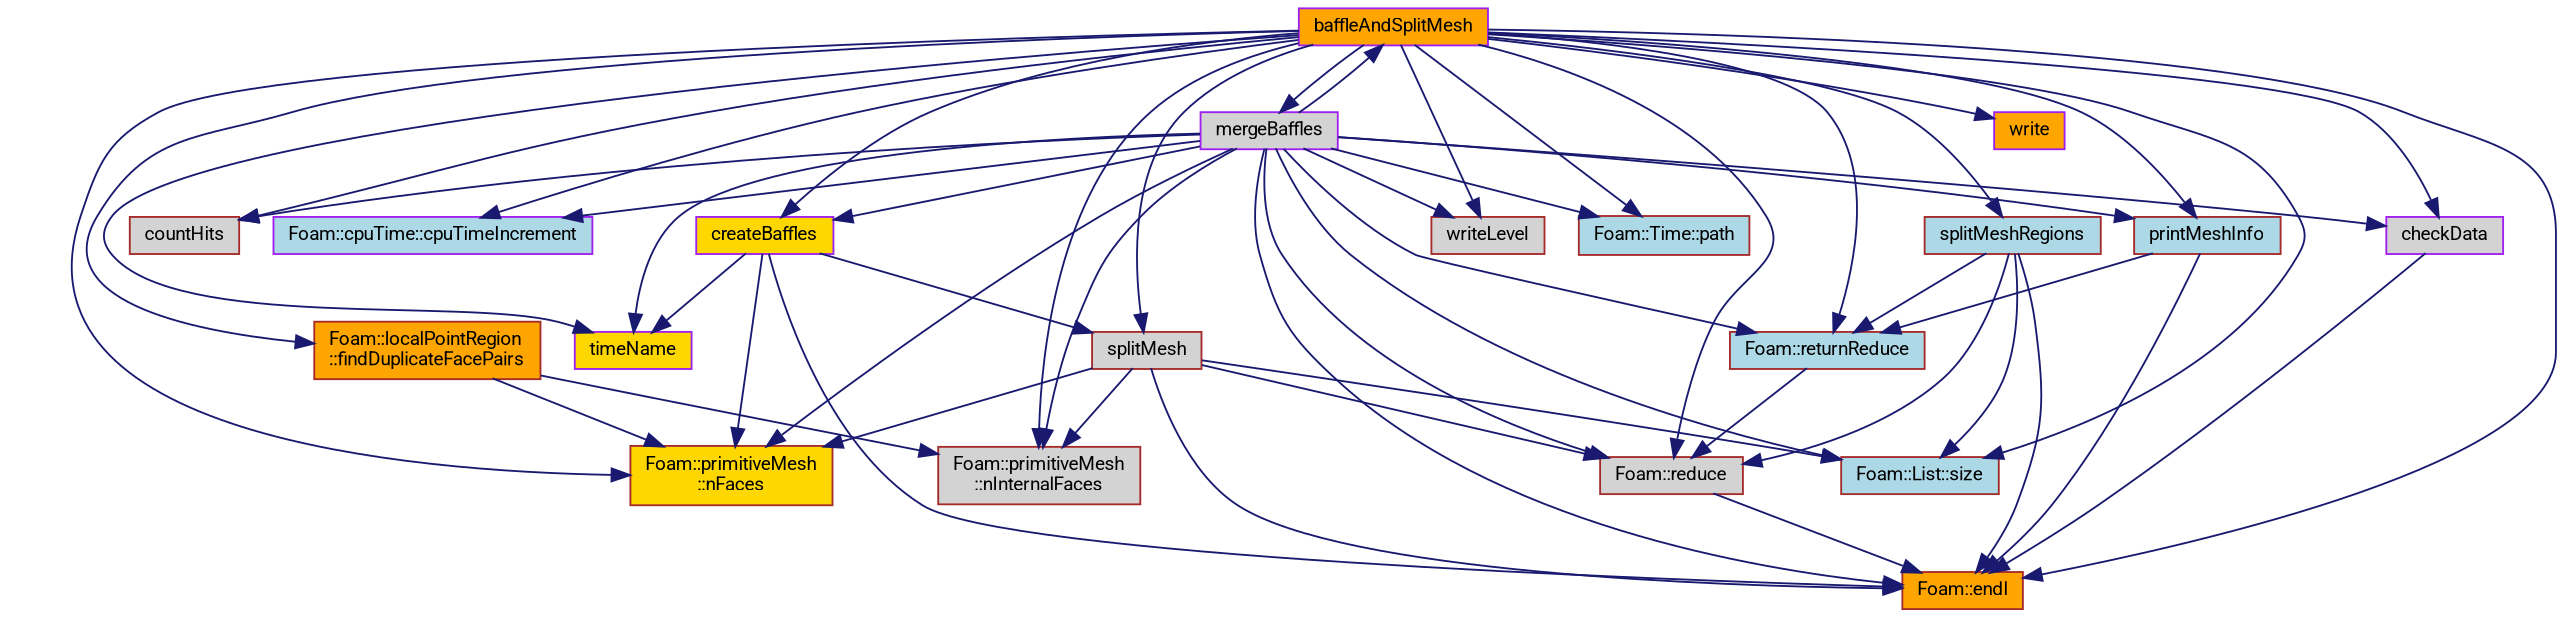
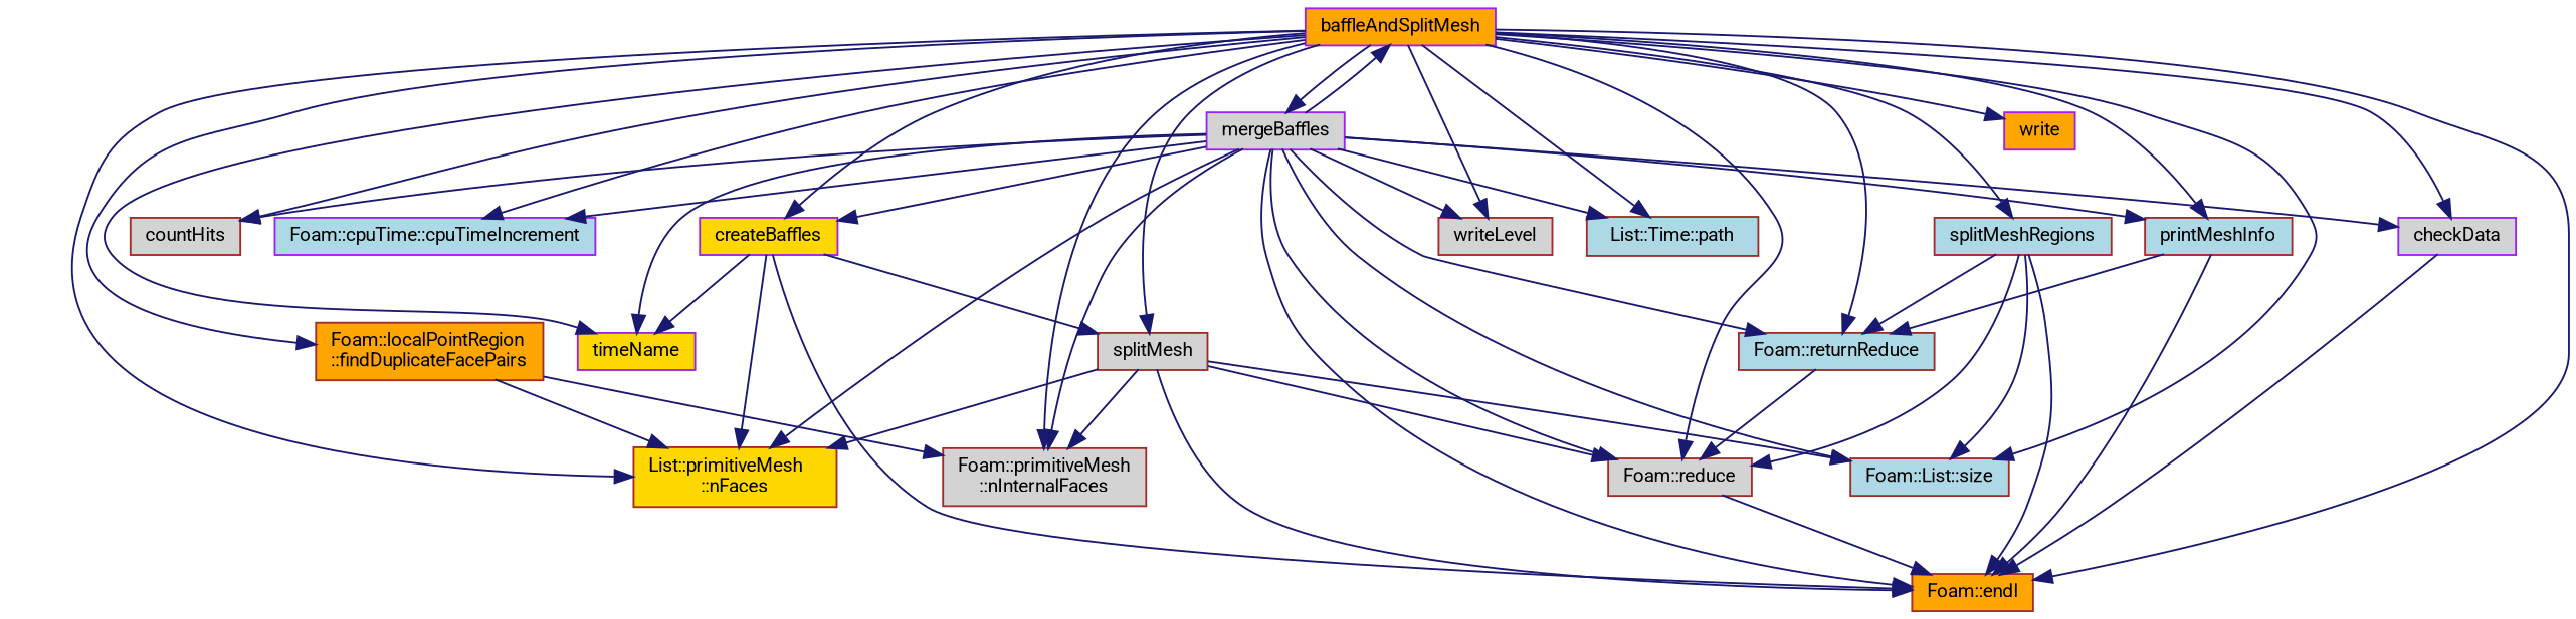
  digraph {
    fontname=Roboto
    rankdir=TB
    node [color=brown fillcolor=lightgrey fontname=Roboto fontsize=10 shape=record style=filled]
    edge [color=midnightblue fontname=Roboto fontsize=10 labelfontname=FreeSans labelfontsize=10 style=solid]
    n1 [color=purple fillcolor=orange fontcolor=black height=0.2 label=baffleAndSplitMesh width=0.4]
    n2 [color=purple height=0.2 label=checkData width=0.4]
    n3 [fillcolor=orange height=0.2 label="Foam::endl" width=0.4]
    n4 [height=0.2 label=countHits width=0.4]
    n5 [color=purple fillcolor=lightblue height=0.2 label="Foam::cpuTime::cpuTimeIncrement" width=0.4]
    n6 [color=purple fillcolor=gold height=0.2 label=createBaffles width=0.4]
    n7 [fillcolor=lightblue height=0.2 label="Foam::List::size" width=0.4]
-   n8 [fillcolor=gold height=0.2 label="Foam::primitiveMesh\l::nFaces" width=0.4]
+   n8 [fillcolor=gold height=0.2 label="List::primitiveMesh\l::nFaces" width=0.4]
    n9 [color=purple fillcolor=gold height=0.2 label=timeName width=0.4]
    n10 [fillcolor=orange height=0.2 label="Foam::localPointRegion\l::findDuplicateFacePairs" width=0.4]
    n11 [height=0.2 label="Foam::primitiveMesh\l::nInternalFaces" width=0.4]
    n12 [color=purple height=0.2 label=mergeBaffles width=0.4]
    n13 [fillcolor=lightblue height=0.2 label="Foam::returnReduce" width=0.4]
    n14 [height=0.2 label="Foam::reduce" width=0.4]
    n15 [fillcolor=lightblue height=0.2 label=printMeshInfo width=0.4]
    n16 [color=purple fillcolor=orange height=0.2 label=write width=0.4]
    n17 [height=0.2 label=writeLevel width=0.4]
-   n18 [fillcolor=lightblue height=0.2 label="Foam::Time::path" width=0.4]
+   n18 [fillcolor=lightblue height=0.2 label="List::Time::path" width=0.4]
    n19 [height=0.2 label=splitMesh width=0.4]
    n20 [fillcolor=lightblue height=0.2 label=splitMeshRegions width=0.4]
    n1 -> n2
    n1 -> n3
    n1 -> n4
    n1 -> n5
    n1 -> n6
    n1 -> n7
    n1 -> n8
    n1 -> n9
    n1 -> n10
    n1 -> n11
    n1 -> n12
    n1 -> n13
    n1 -> n14
    n1 -> n15
    n1 -> n16
    n1 -> n17
    n1 -> n18
    n1 -> n19
    n1 -> n20
    n2 -> n3
    n6 -> n3
    n6 -> n8
    n6 -> n9
    n6 -> n19
    n10 -> n8
    n10 -> n11
    n12 -> n1
    n12 -> n2
    n12 -> n3
    n12 -> n4
    n12 -> n5
    n12 -> n6
    n12 -> n7
    n12 -> n8
    n12 -> n9
    n12 -> n11
    n12 -> n13
    n12 -> n14
    n12 -> n15
    n12 -> n17
    n12 -> n18
    n13 -> n14
    n14 -> n3
    n15 -> n3
    n15 -> n13
    n19 -> n3
    n19 -> n7
    n19 -> n8
    n19 -> n11
    n19 -> n14
    n20 -> n3
    n20 -> n7
    n20 -> n13
    n20 -> n14
  }
